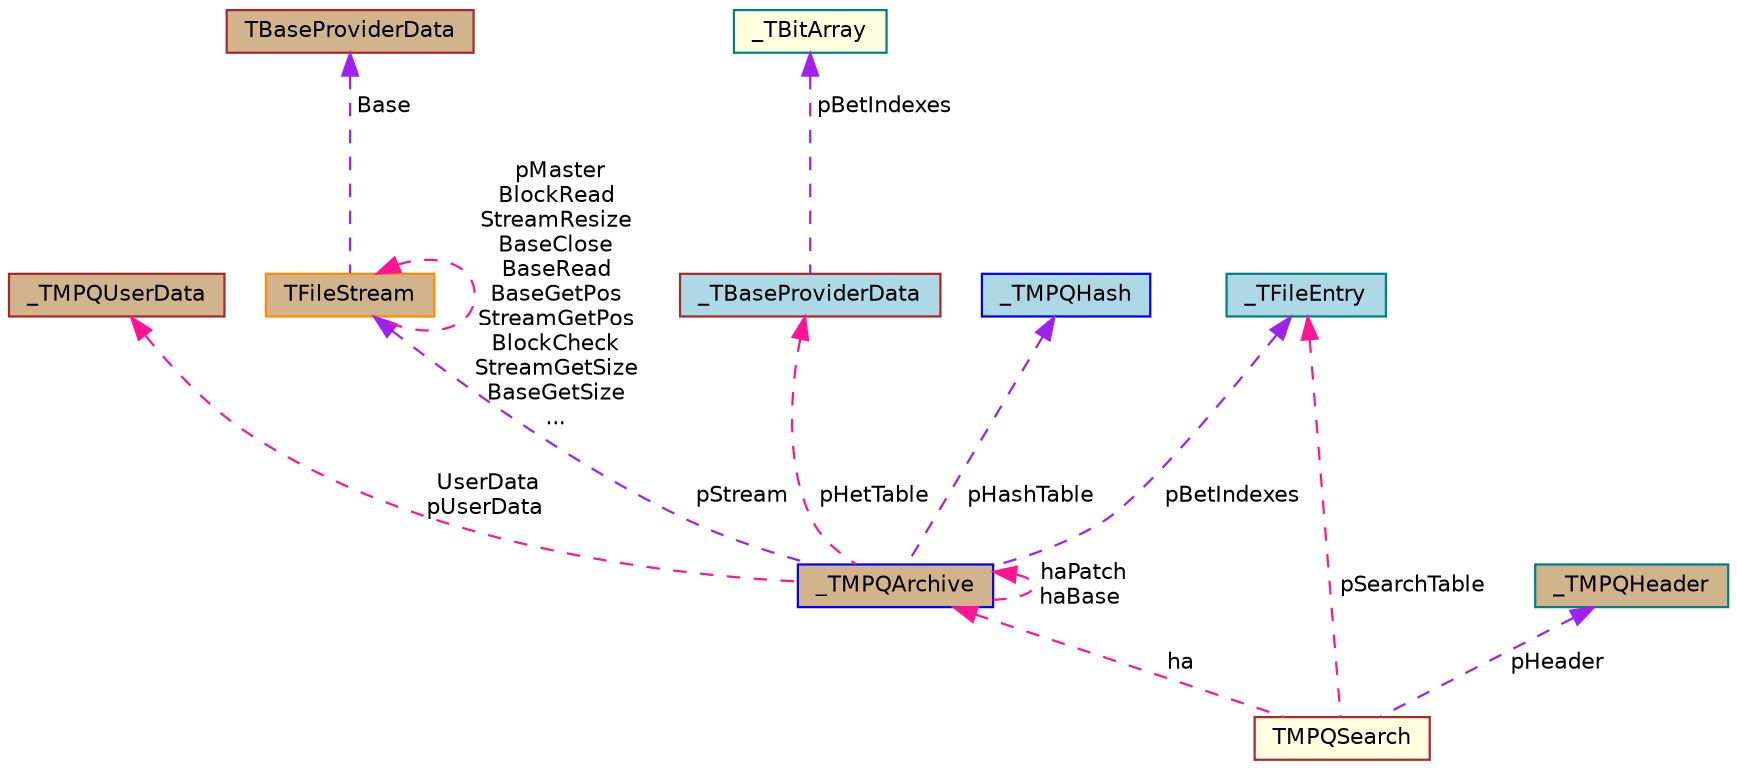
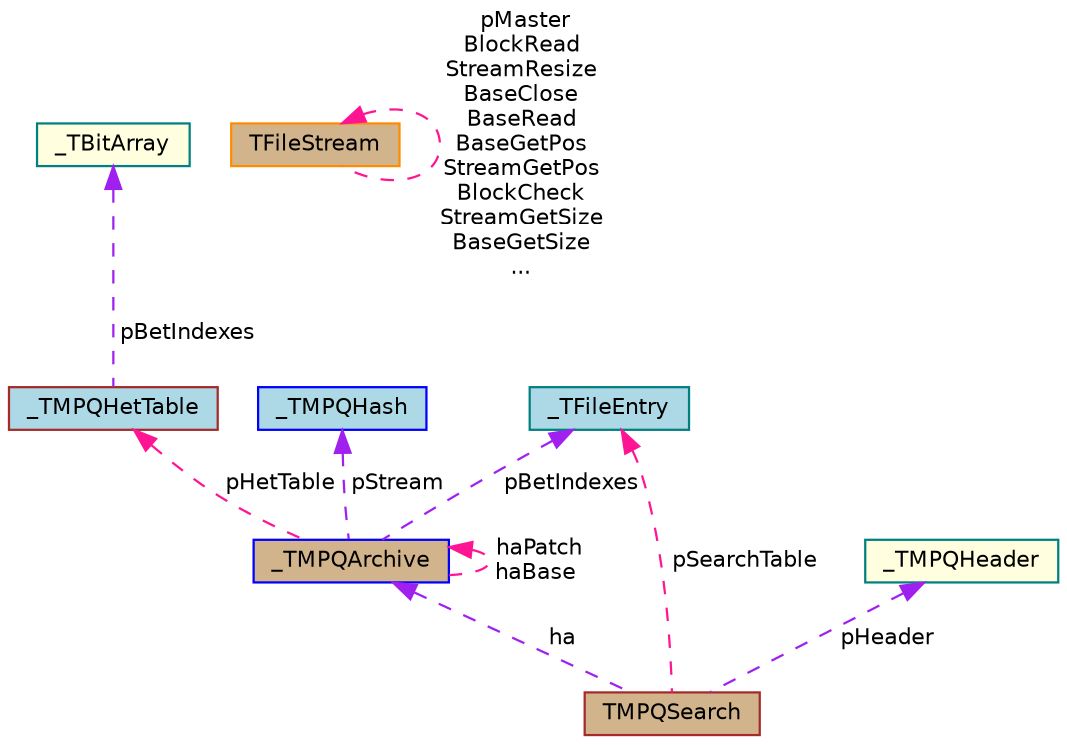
  digraph {
    node [color=brown fillcolor=tan fontname=Helvetica fontsize=10 shape=record style=filled]
    edge [color=purple dir=back fontname=Helvetica fontsize=10 labelfontname=Helvetica labelfontsize=10 style=dashed]
-   n1 [fillcolor=lightyellow fontcolor=black height=0.2 label=TMPQSearch width=0.4]
+   n1 [fontcolor=black height=0.2 label=TMPQSearch width=0.4]
    n2 [color=blue height=0.2 label=_TMPQArchive width=0.4]
-   n3 [fillcolor=lightblue height=0.2 label=_TBaseProviderData width=0.4]
+   n3 [fillcolor=lightblue height=0.2 label=_TMPQHetTable width=0.4]
    n4 [color=teal fillcolor=lightyellow height=0.2 label=_TBitArray width=0.4]
-   n5 [height=0.2 label=_TMPQUserData width=0.4]
    n6 [color=darkorange height=0.2 label=TFileStream width=0.4]
-   n7 [height=0.2 label=TBaseProviderData width=0.4]
    n8 [color=teal fillcolor=lightblue height=0.2 label=_TFileEntry width=0.4]
    n9 [color=blue fillcolor=lightblue height=0.2 label=_TMPQHash width=0.4]
-   n10 [color=teal height=0.2 label=_TMPQHeader width=0.4]
-   n2 -> n1 [color=deeppink label=" ha"]
+   n10 [color=teal fillcolor=lightyellow height=0.2 label=_TMPQHeader width=0.4]
+   n2 -> n1 [label=" ha"]
    n2 -> n2 [color=deeppink label=" haPatch\nhaBase"]
    n3 -> n2 [color=deeppink label=" pHetTable"]
    n4 -> n3 [label=" pBetIndexes"]
-   n5 -> n2 [color=deeppink label=" UserData\npUserData"]
-   n6 -> n2 [label=" pStream"]
    n6 -> n6 [color=deeppink label=" pMaster\nBlockRead\nStreamResize\nBaseClose\nBaseRead\nBaseGetPos\nStreamGetPos\nBlockCheck\nStreamGetSize\nBaseGetSize\n..."]
-   n7 -> n6 [label=" Base"]
    n8 -> n1 [color=deeppink label=" pSearchTable"]
    n8 -> n2 [label=" pBetIndexes"]
-   n9 -> n2 [label=" pHashTable"]
+   n9 -> n2 [label=" pStream"]
    n10 -> n1 [label=" pHeader"]
  }
